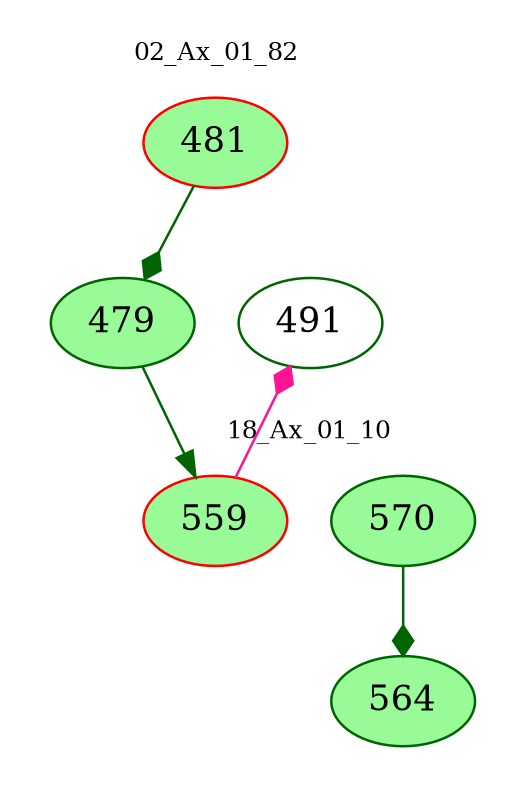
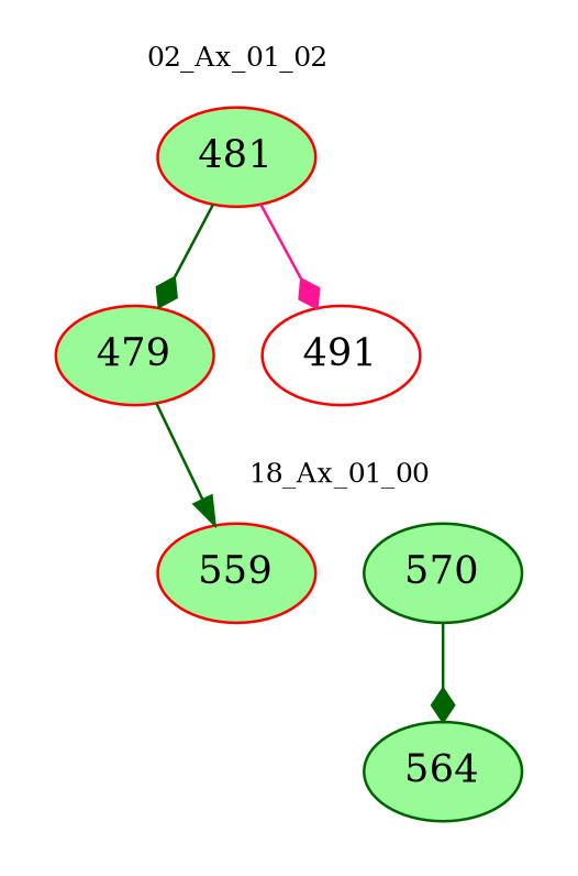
  digraph {
    node [color=darkgreen fillcolor=palegreen style=filled]
    edge [arrowhead=diamond color=darkgreen]
    n1 [label=570]
    n2 [color=red label=559]
    n3 [label=564]
    n4 [color=red label=481]
-   n5 [label=479]
-   n6 [fillcolor=white label=491]
+   n5 [color=red label=479]
+   n6 [color=red fillcolor=white label=491]
    subgraph cluster_1 {
      color=white
      fontsize=10
-     label="18_Ax_01_10"
+     label="18_Ax_01_00"
      n1
      n2
      n3
    }
    subgraph cluster_2 {
      color=white
      fontsize=10
-     label="02_Ax_01_82"
+     label="02_Ax_01_02"
      n4
      n5
      n6
    }
    n1 -> n3
    n4 -> n5
-   n2 -> n6 [color=deeppink]
+   n4 -> n6 [color=deeppink]
    n5 -> n2 [arrowhead=normal]
  }
